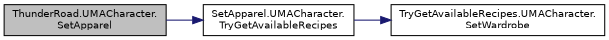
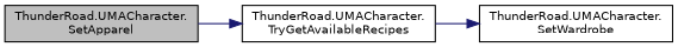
  digraph {
    rankdir=LR
    node [color=black fillcolor=white fontname=Helvetica fontsize=10 shape=record style=filled]
    edge [color=midnightblue fontname=Helvetica fontsize=10 labelfontname=Helvetica labelfontsize=10 style=solid]
    n1 [fillcolor=grey75 fontcolor=black height=0.2 label="ThunderRoad.UMACharacter.\lSetApparel" width=0.4]
-   n2 [height=0.2 label="SetApparel.UMACharacter.\lTryGetAvailableRecipes" width=0.4]
-   n3 [height=0.2 label="TryGetAvailableRecipes.UMACharacter.\lSetWardrobe" width=0.4]
+   n2 [height=0.2 label="ThunderRoad.UMACharacter.\lTryGetAvailableRecipes" width=0.4]
+   n3 [height=0.2 label="ThunderRoad.UMACharacter.\lSetWardrobe" width=0.4]
    n1 -> n2
    n2 -> n3
  }
